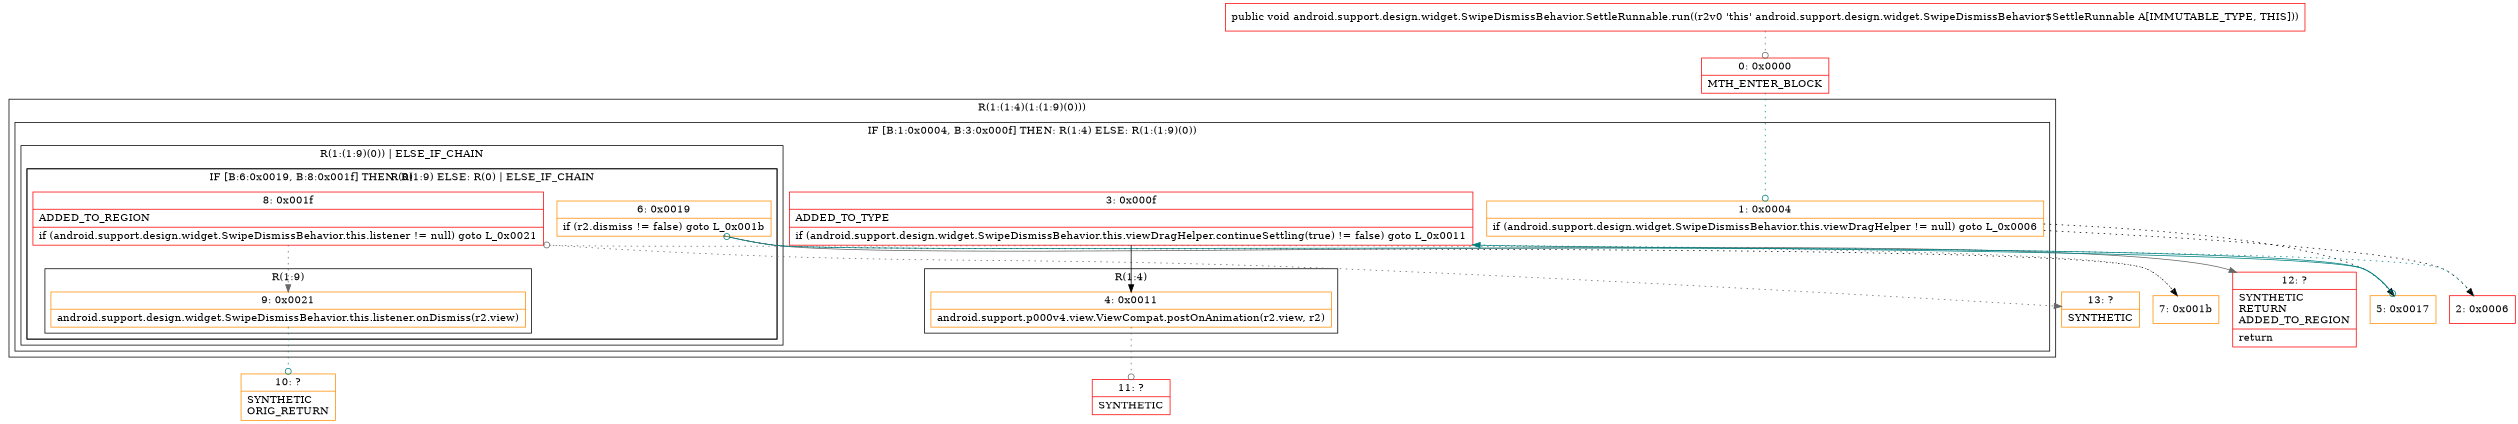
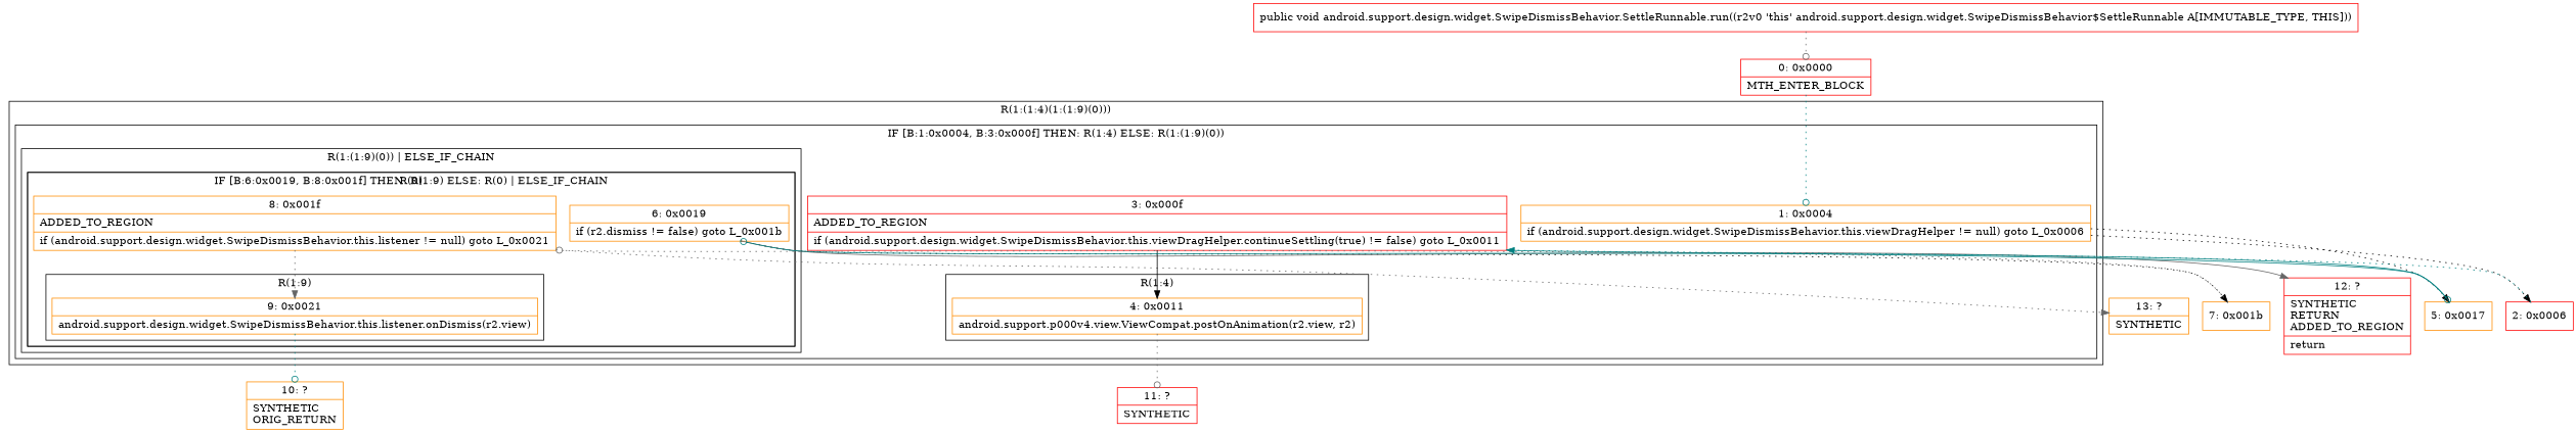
  digraph {
    node [color=darkorange shape=record]
    edge [arrowhead=normal color=gray40 style=dotted]
    n1 [label="{4\:\ 0x0011|android.support.p000v4.view.ViewCompat.postOnAnimation(r2.view, r2)\l}"]
    n2 [label="{9\:\ 0x0021|android.support.design.widget.SwipeDismissBehavior.this.listener.onDismiss(r2.view)\l}"]
    n3 [label="{6\:\ 0x0019|if (r2.dismiss != false) goto L_0x001b\l}"]
-   n4 [color=red label="{8\:\ 0x001f|ADDED_TO_REGION\l|if (android.support.design.widget.SwipeDismissBehavior.this.listener != null) goto L_0x0021\l}"]
+   n4 [label="{8\:\ 0x001f|ADDED_TO_REGION\l|if (android.support.design.widget.SwipeDismissBehavior.this.listener != null) goto L_0x0021\l}"]
    n5 [label="{1\:\ 0x0004|if (android.support.design.widget.SwipeDismissBehavior.this.viewDragHelper != null) goto L_0x0006\l}"]
-   n6 [color=red label="{3\:\ 0x000f|ADDED_TO_TYPE\l|if (android.support.design.widget.SwipeDismissBehavior.this.viewDragHelper.continueSettling(true) != false) goto L_0x0011\l}"]
+   n6 [color=red label="{3\:\ 0x000f|ADDED_TO_REGION\l|if (android.support.design.widget.SwipeDismissBehavior.this.viewDragHelper.continueSettling(true) != false) goto L_0x0011\l}"]
    n7 [color=red label="{11\:\ ?|SYNTHETIC\l}"]
    n8 [label="{10\:\ ?|SYNTHETIC\lORIG_RETURN\l}"]
    n9 [label="{7\:\ 0x001b}"]
    n10 [color=red label="{12\:\ ?|SYNTHETIC\lRETURN\lADDED_TO_REGION\l|return\l}"]
    n11 [label="{13\:\ ?|SYNTHETIC\l}"]
    n12 [color=red label="{2\:\ 0x0006}"]
    n13 [label="{5\:\ 0x0017}"]
    n14 [color=red label="{0\:\ 0x0000|MTH_ENTER_BLOCK\l}"]
    n15 [color=red label="{public void android.support.design.widget.SwipeDismissBehavior.SettleRunnable.run((r2v0 'this' android.support.design.widget.SwipeDismissBehavior$SettleRunnable A[IMMUTABLE_TYPE, THIS])) }"]
    subgraph cluster_1 {
      label="R(1:(1:4)(1:(1:9)(0)))"
      subgraph cluster_2 {
        label="IF [B:1:0x0004, B:3:0x000f] THEN: R(1:4) ELSE: R(1:(1:9)(0))"
        n5
        n6
        subgraph cluster_3 {
          label="R(1:4)"
          n1
        }
        subgraph cluster_4 {
          label="R(1:(1:9)(0)) | ELSE_IF_CHAIN\l"
          subgraph cluster_5 {
            label="IF [B:6:0x0019, B:8:0x001f] THEN: R(1:9) ELSE: R(0) | ELSE_IF_CHAIN\l"
            n3
            n4
            subgraph cluster_6 {
              label="R(1:9)"
              n2
            }
            subgraph cluster_7 {
              label="R(0)"
            }
          }
        }
      }
    }
    n1 -> n7 [arrowhead=odot]
    n2 -> n8 [arrowhead=odot color=teal]
    n3 -> n9 [color=black]
    n3 -> n10 [style=solid]
    n4 -> n2
    n4 -> n11
    n5 -> n12 [color=black]
    n5 -> n13 [color=black]
    n6 -> n1 [color=black style=solid]
    n6 -> n13 [arrowhead=odot color=teal style=solid]
    n9 -> n4 [arrowhead=odot]
    n12 -> n6 [color=teal]
    n13 -> n3 [arrowhead=odot color=teal style=solid]
    n14 -> n5 [arrowhead=odot color=teal]
    n15 -> n14 [arrowhead=odot]
  }
